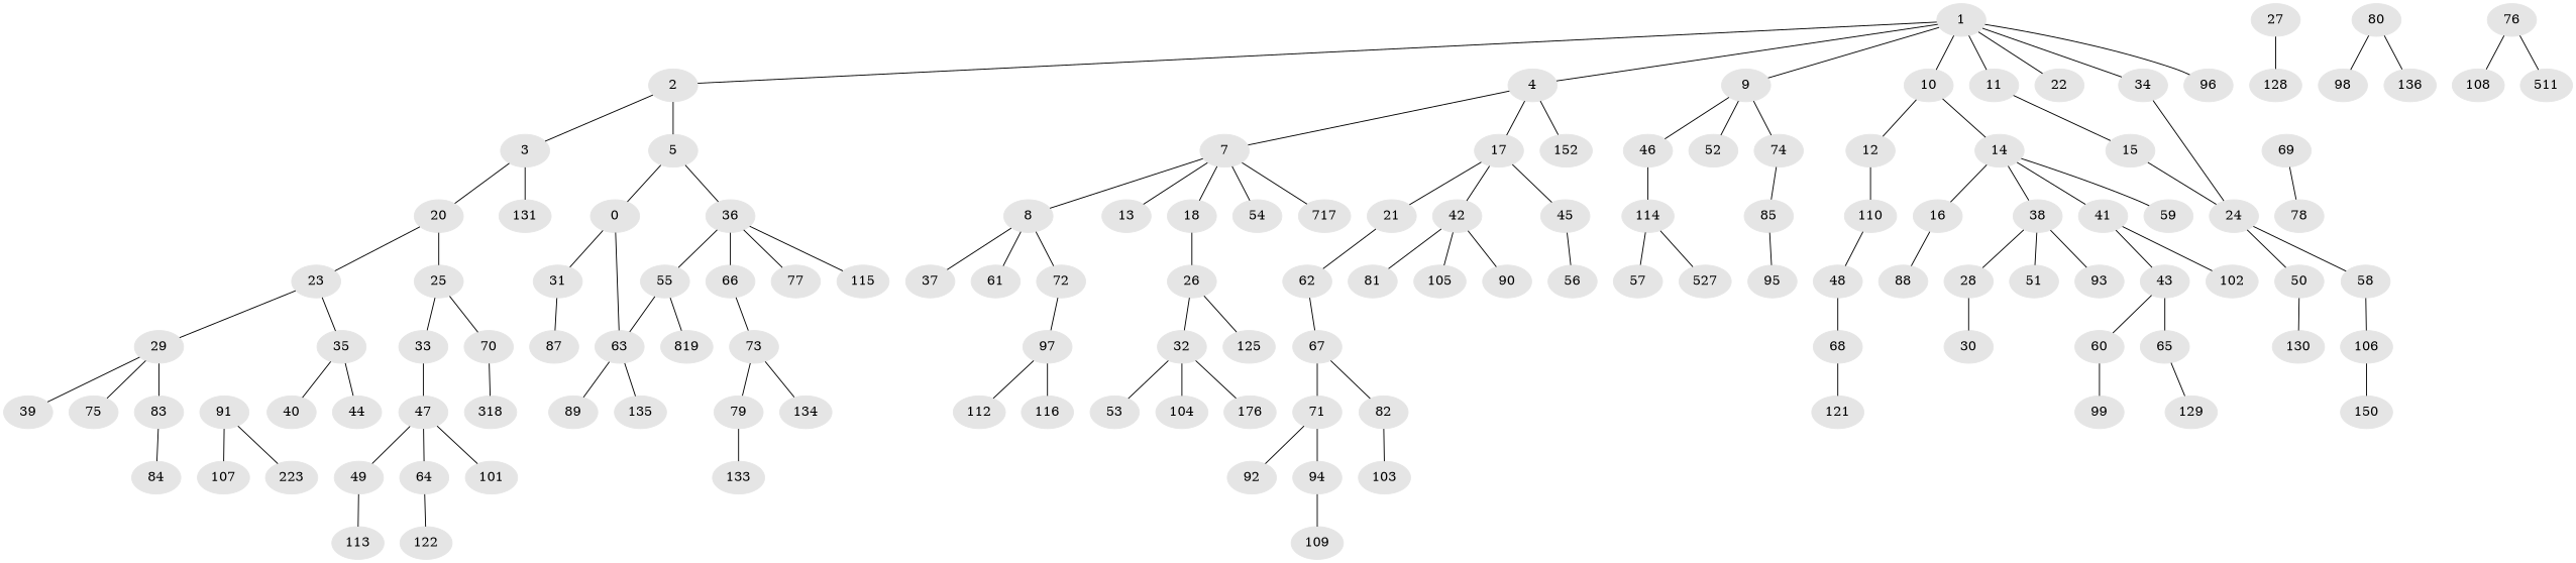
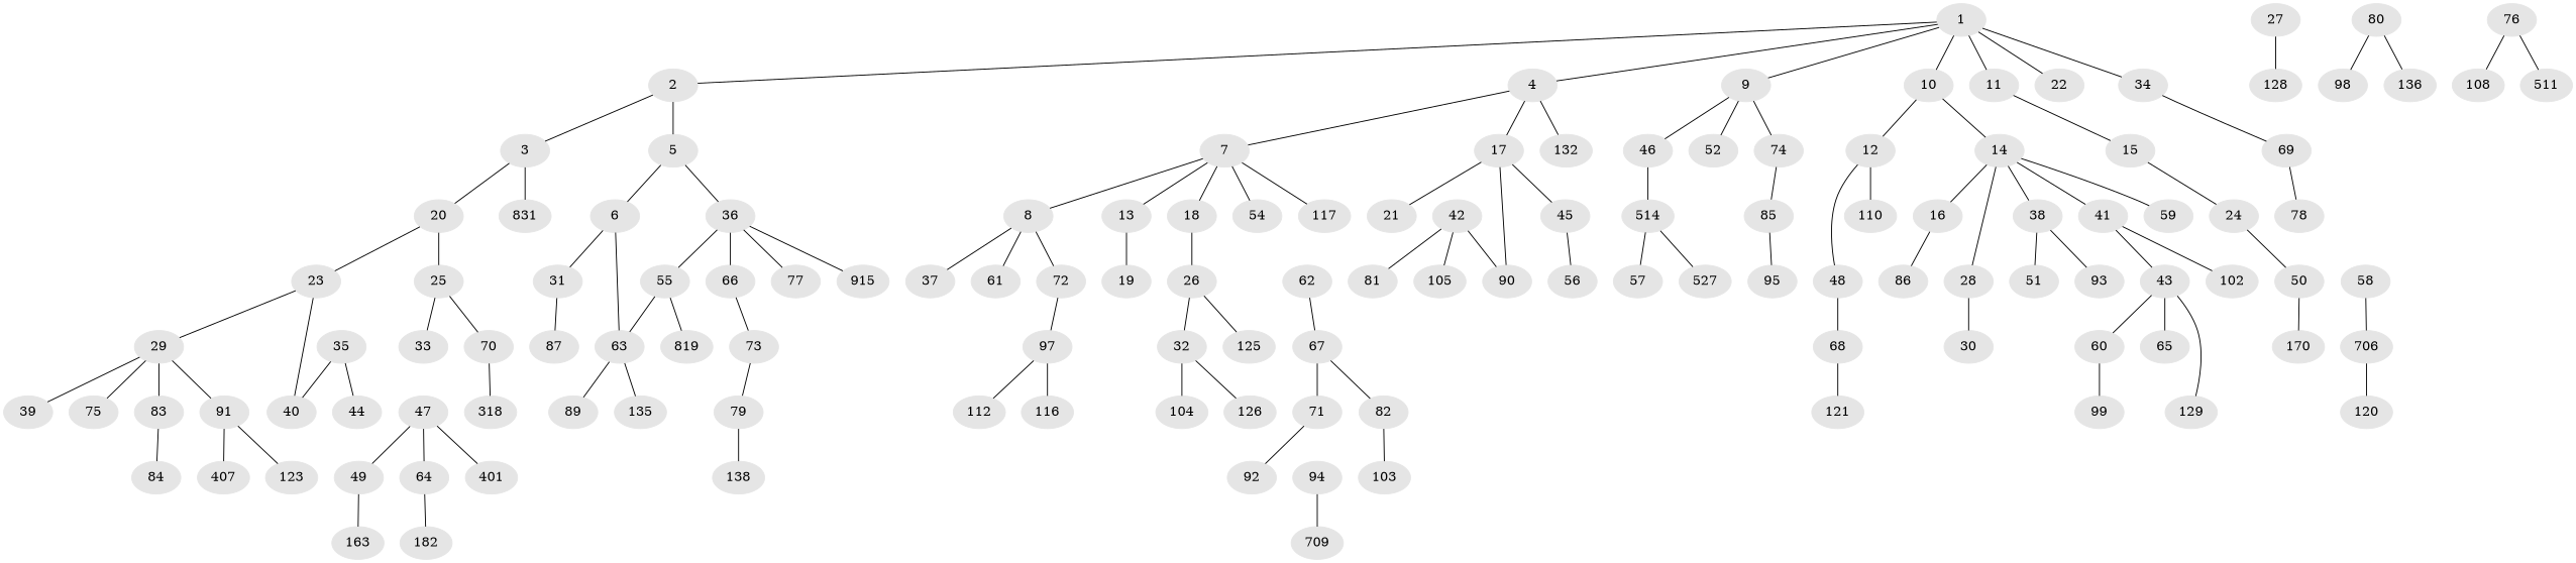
  graph {
    node [color=gray90 style=filled]
    1
    2
    4
    9
    10
    11
    22
    34
-   96
    3
    5
    7
    17
-   132 [label=152]
+   132
    46
    52
    74
    12
    14
    15
    69
    20
-   131
-   6 [label=0]
+   131 [label=831]
+   6
    36
    23
    25
    8
    13
    18
    54
-   117 [label=717]
+   117
    21
    42
    45
    27
    128
    31
    63
    55
    66
    77
-   115
+   115 [label=915]
    87
    80
    98
    136
    37
    61
    72
+   19
    26
    97
-   114
+   114 [label=514]
    85
    48
    110
    16
    28
    38
    41
    59
    24
    68
-   86 [label=88]
+   86
    30
    51
    93
    43
    102
    50
    58
    62
    81
    90
    105
    56
    32
    125
    29
    35
    33
    70
    67
    39
    75
    83
    91
    40
    44
-   130
-   106
+   130 [label=170]
+   106 [label=706]
    47
    n94 [label=318]
-   53
    104
-   126 [label=176]
+   126
    84
-   107
-   123 [label=223]
+   107 [label=407]
+   123
    49
    64
-   101
+   101 [label=401]
    78
    n105 [label=819]
    73
    60
    65
    99
    129
    57
    n112 [label=527]
-   113
-   122
+   113 [label=163]
+   122 [label=182]
    121
    89
    135
    76
    108
    n120 [label=511]
-   120 [label=150]
+   120
    71
    82
    79
-   134
    92
    94
    103
-   109
+   109 [label=709]
    112
    116
-   133
+   133 [label=138]
    95
    1 -- 2
    1 -- 4
    1 -- 9
    1 -- 10
    1 -- 11
    1 -- 22
    1 -- 34
-   1 -- 96
    2 -- 3
    2 -- 5
    4 -- 7
    4 -- 17
    4 -- 132
    9 -- 46
    9 -- 52
    9 -- 74
    10 -- 12
    10 -- 14
    11 -- 15
-   34 -- 24
+   34 -- 69
    3 -- 20
    3 -- 131
    5 -- 6
    5 -- 36
    7 -- 8
    7 -- 13
    7 -- 18
    7 -- 54
    7 -- 117
    17 -- 21
-   17 -- 42
+   17 -- 90
    17 -- 45
    46 -- 114
    74 -- 85
-   110 -- 48
+   12 -- 48
    12 -- 110
    14 -- 16
-   38 -- 28
+   14 -- 28
    14 -- 38
    14 -- 41
    14 -- 59
    15 -- 24
    69 -- 78
    20 -- 23
    20 -- 25
    6 -- 31
    6 -- 63
    36 -- 55
    36 -- 66
    36 -- 77
    36 -- 115
    23 -- 29
-   23 -- 35
+   23 -- 40
    25 -- 33
    25 -- 70
    8 -- 37
    8 -- 61
    8 -- 72
+   13 -- 19
    18 -- 26
-   21 -- 62
    42 -- 81
    42 -- 90
    42 -- 105
    45 -- 56
    27 -- 128
    31 -- 87
    63 -- 89
    63 -- 135
    55 -- 63
    55 -- n105
    66 -- 73
    80 -- 98
    80 -- 136
    72 -- 97
    26 -- 32
    26 -- 125
    97 -- 112
    97 -- 116
    114 -- 57
    114 -- n112
    85 -- 95
    48 -- 68
    16 -- 86
    28 -- 30
    38 -- 51
    38 -- 93
    41 -- 43
    41 -- 102
    24 -- 50
-   24 -- 58
    68 -- 121
    43 -- 60
    43 -- 65
    50 -- 130
    58 -- 106
    62 -- 67
-   32 -- 53
    32 -- 104
    32 -- 126
    29 -- 39
    29 -- 75
    29 -- 83
+   29 -- 91
    35 -- 40
    35 -- 44
-   33 -- 47
    70 -- n94
    67 -- 71
    67 -- 82
    83 -- 84
    91 -- 107
    91 -- 123
    106 -- 120
    47 -- 49
    47 -- 64
    47 -- 101
    49 -- 113
    64 -- 122
    73 -- 79
-   73 -- 134
    60 -- 99
-   65 -- 129
+   43 -- 129
    76 -- 108
    76 -- n120
    71 -- 92
-   71 -- 94
    82 -- 103
    79 -- 133
    94 -- 109
  }
